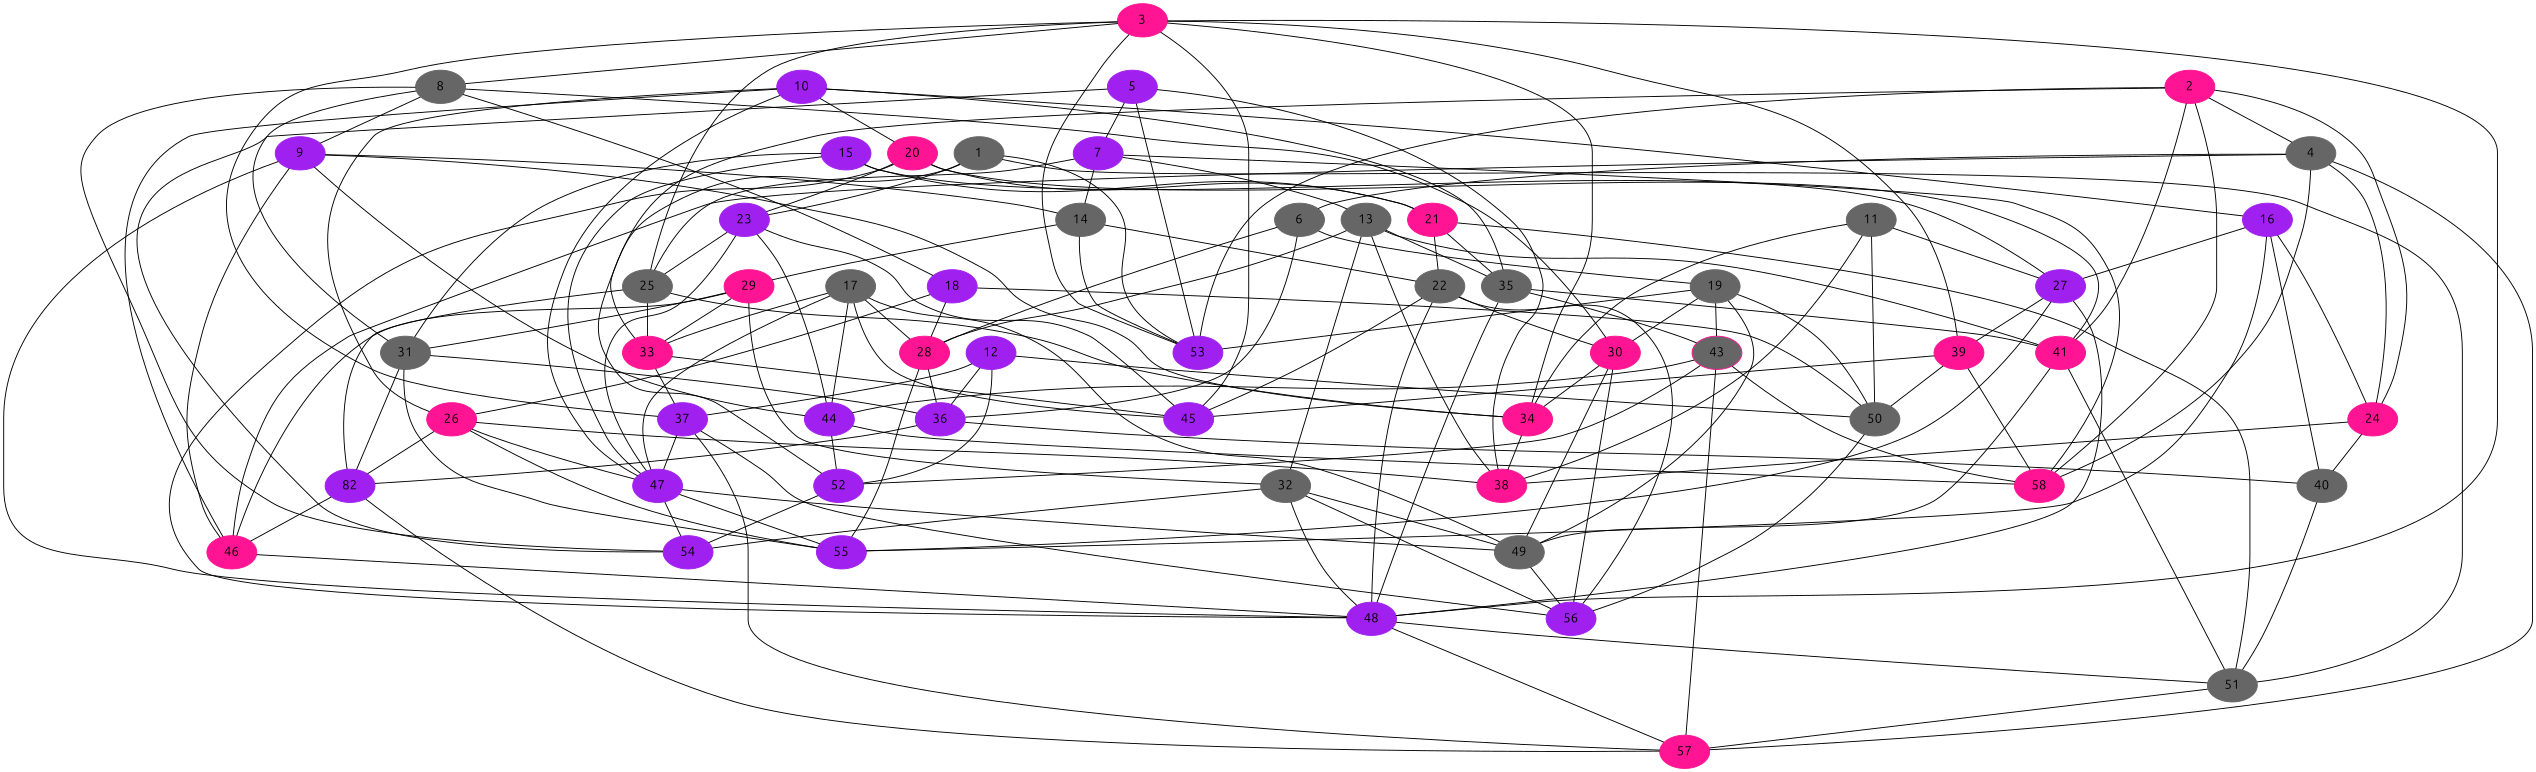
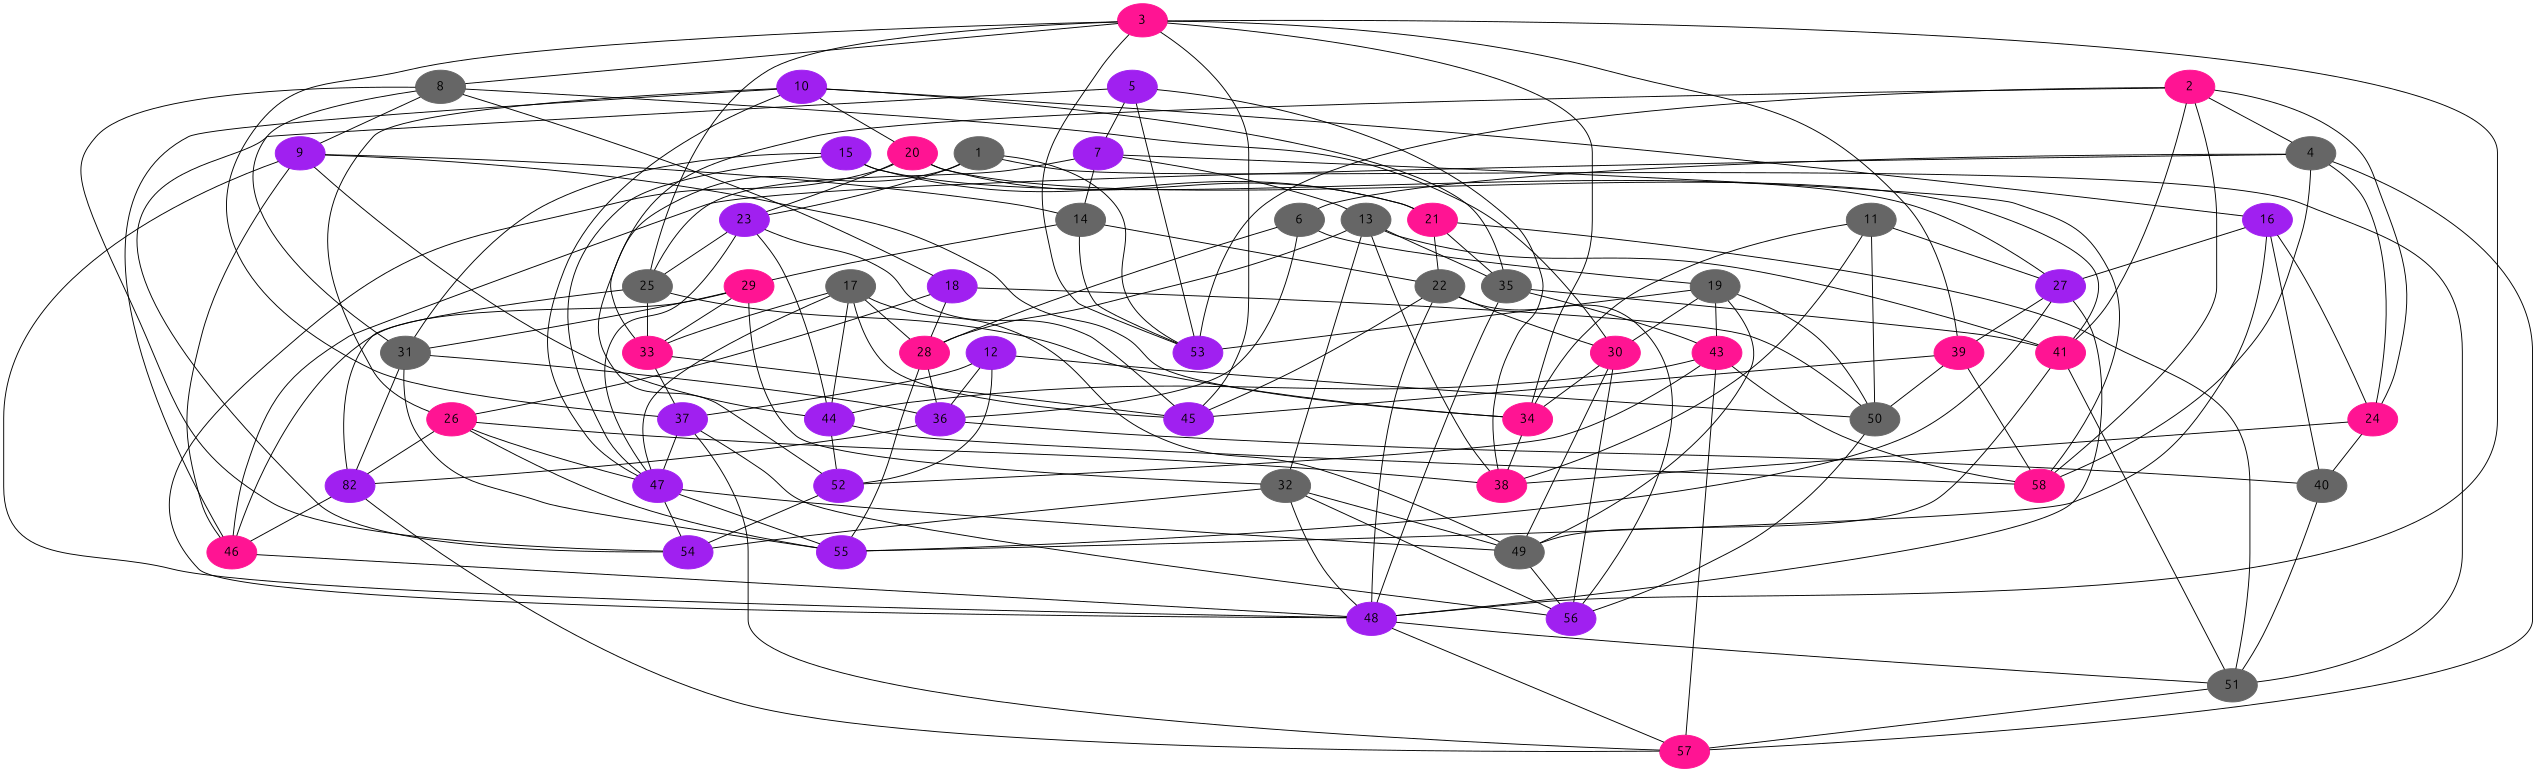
  graph {
    fontname=Ubuntu
    node [color=purple fontname=Ubuntu style=filled]
    edge [fontname=Ubuntu weight=1.0]
    1 [color=gray40]
    23
    51 [color=gray40]
    52
    53
    25 [color=gray40]
    45
    44
    47
    57 [color=deeppink]
    54
    2 [color=deeppink]
    4 [color=gray40]
    24 [color=deeppink]
    33 [color=deeppink]
    41 [color=deeppink]
    58 [color=deeppink]
    6 [color=gray40]
    46 [color=deeppink]
    38 [color=deeppink]
    40 [color=gray40]
    37
    49 [color=gray40]
    3 [color=deeppink]
    8 [color=gray40]
    34 [color=deeppink]
    39 [color=deeppink]
    48
    9
    18
    30 [color=deeppink]
    31 [color=gray40]
    n33 [label=82]
    56
    50 [color=gray40]
    19 [color=gray40]
    28 [color=deeppink]
    36
    5
    7
    13 [color=gray40]
    14 [color=gray40]
-   43 [color=deeppink fillcolor=gray40]
+   43 [color=deeppink]
    55
    35 [color=gray40]
    32 [color=gray40]
    22 [color=gray40]
    29 [color=deeppink]
    26 [color=deeppink]
    10
    16
    20 [color=deeppink]
    27
    21 [color=deeppink]
    11 [color=gray40]
    12
    15
    17 [color=gray40]
    1 -- 23
    1 -- 51
    1 -- 52
    1 -- 53
    23 -- 25
    23 -- 45
    23 -- 44
    23 -- 47
    51 -- 57
    52 -- 54 [weight=2.0]
    25 -- 33
    25 -- 34
    25 -- n33
    44 -- 52
    44 -- 58
    47 -- 54
    47 -- 49 [weight=2.0]
    47 -- 55
    2 -- 53
    2 -- 4
    2 -- 24
    2 -- 33
    2 -- 41
    2 -- 58
    4 -- 57
    4 -- 24
    4 -- 58
    4 -- 6
    4 -- 46
    24 -- 38
    24 -- 40 [weight=2.0]
    33 -- 45
    33 -- 37
    41 -- 51
    41 -- 49
    6 -- 19
    6 -- 28
    6 -- 36
    46 -- 48
    40 -- 51
    37 -- 47
    37 -- 57
    37 -- 56
    49 -- 56
    3 -- 53
    3 -- 25
    3 -- 45
    3 -- 37
    3 -- 8
    3 -- 34
    3 -- 39
    3 -- 48
    8 -- 54
    8 -- 9
    8 -- 18
    8 -- 30
    8 -- 31
    34 -- 38
    39 -- 45
    39 -- 58
    39 -- 50
    48 -- 51
    48 -- 57
    9 -- 44
    9 -- 46
    9 -- 34
    9 -- 48
    9 -- 14
    18 -- 50
    18 -- 28
    18 -- 26
    30 -- 49
    30 -- 34
    30 -- 56
    31 -- n33
    31 -- 36
    31 -- 55
    n33 -- 57
    n33 -- 46
    50 -- 56
    19 -- 53
    19 -- 49
    19 -- 30
    19 -- 50
    19 -- 43
    28 -- 36
    28 -- 55
    36 -- 40
    36 -- n33
    5 -- 53
    5 -- 54
    5 -- 38
    5 -- 7
    7 -- 25
    7 -- 58
    7 -- 13
    7 -- 14 [weight=2.0]
    13 -- 41
    13 -- 38
    13 -- 28
    13 -- 35
    13 -- 32
    14 -- 53
    14 -- 22
    14 -- 29
    43 -- 52
    43 -- 44
    43 -- 57
    43 -- 58
    35 -- 41
    35 -- 48
    35 -- 43
    32 -- 54
    32 -- 49
    32 -- 48
    32 -- 56
    22 -- 45
    22 -- 48
    22 -- 30
    22 -- 56
    29 -- 33
    29 -- 46
    29 -- 31
    29 -- 32
    26 -- 47
    26 -- 38
    26 -- n33
    26 -- 55
    10 -- 47
    10 -- 46
    10 -- 35
    10 -- 26
    10 -- 16
    10 -- 20
    16 -- 24
    16 -- 40 [weight=2.0]
    16 -- 55
    16 -- 27
    20 -- 23
    20 -- 41
    20 -- 48
    20 -- 21 [weight=2.0]
    27 -- 39
    27 -- 48
    27 -- 55
    21 -- 51
    21 -- 35
    21 -- 22
    11 -- 38
    11 -- 34
    11 -- 50
    11 -- 27
    12 -- 52
    12 -- 37
    12 -- 50
    12 -- 36
    15 -- 47
    15 -- 31
    15 -- 27
    15 -- 21
    17 -- 45
    17 -- 44
    17 -- 47
    17 -- 33
    17 -- 49
    17 -- 28
  }
